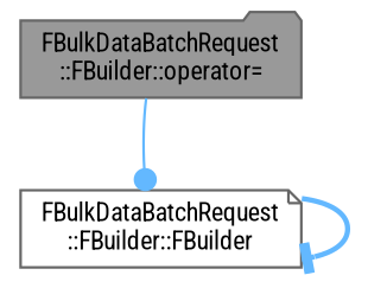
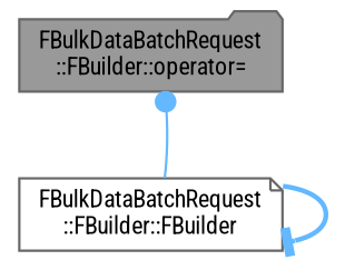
  digraph {
    rankdir=TB
    fontname="Roboto Condensed"
    node [fontname="Roboto Condensed" fontsize=10 style=filled]
    edge [color=steelblue1 fontname="Roboto Condensed" fontsize=10 labelfontname=Helvetica labelfontsize=10]
    n1 [color=gray40 fillcolor=grey60 fontcolor=black height=0.2 label="FBulkDataBatchRequest\l::FBuilder::operator=" shape=folder width=0.4]
    n2 [color=grey40 fillcolor=white height=0.2 label="FBulkDataBatchRequest\l::FBuilder::FBuilder" shape=note width=0.4]
-   n1 -> n2 [style=solid arrowhead=dot]
+   n2 -> n1 [style=solid arrowhead=dot]
    n2 -> n2 [style=bold arrowhead=tee]
  }
